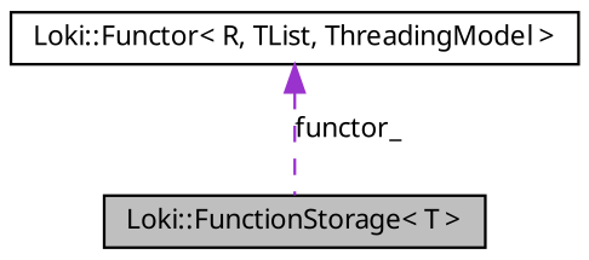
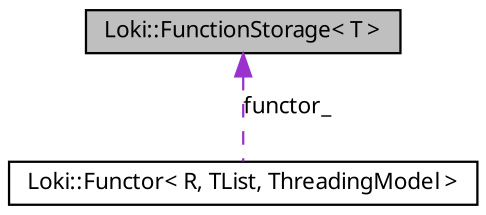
  digraph {
    node [color=black fontname="FreeSans.ttf" fontsize=10 shape=record]
    n1 [fillcolor=grey75 fontcolor=black height=0.2 label="Loki::FunctionStorage\< T \>" style=filled width=0.4]
    n2 [height=0.2 label="Loki::Functor\< R, TList, ThreadingModel \>" width=0.4]
-   n2 -> n1 [color=darkorchid3 dir=back fontname="FreeSans.ttf" fontsize=10 label=functor_ labelfontname="FreeSans.ttf" labelfontsize=10 style=dashed]
+   n1 -> n2 [color=darkorchid3 dir=back fontname="FreeSans.ttf" fontsize=10 label=functor_ labelfontname="FreeSans.ttf" labelfontsize=10 style=dashed]
  }
